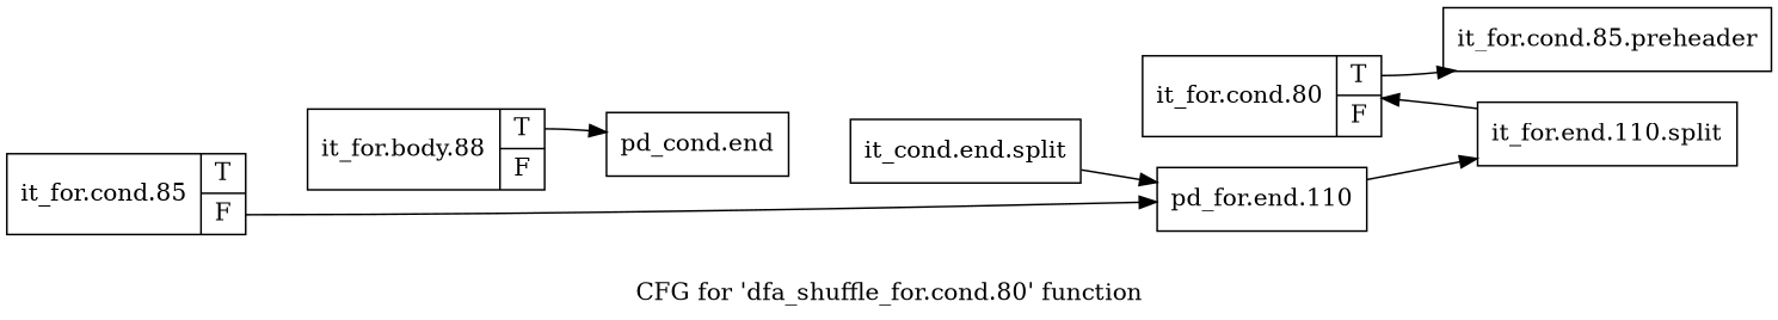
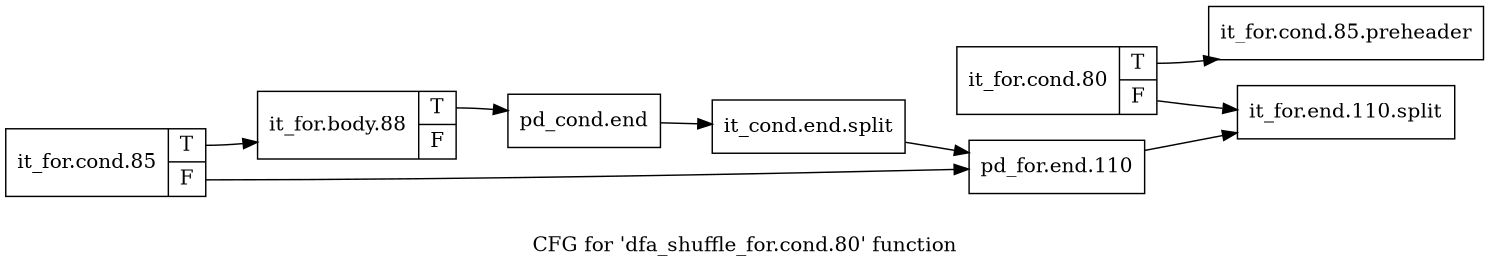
  digraph {
    label="CFG for 'dfa_shuffle_for.cond.80' function"
    rankdir=LR
    node [shape=record]
    n1 [label="{it_for.cond.80|{<s0>T|<s1>F}}"]
    n2 [label="{it_for.cond.85.preheader}"]
    n3 [label="{it_for.cond.85|{<s0>T|<s1>F}}"]
    n4 [label="{it_for.body.88|{<s0>T|<s1>F}}"]
    n5 [label="{pd_for.end.110}"]
    n6 [label="{pd_cond.end}"]
    n7 [label="{it_for.end.110.split}"]
    n8 [label="{it_cond.end.split}"]
    n1 -> n2 [tailport=s0]
+   n3 -> n4 [tailport=s0]
    n3 -> n5 [tailport=s1]
    n4 -> n6 [tailport=s0]
    n5 -> n7
-   n7 -> n1
+   n6 -> n8
+   n1 -> n7
    n8 -> n5
  }
